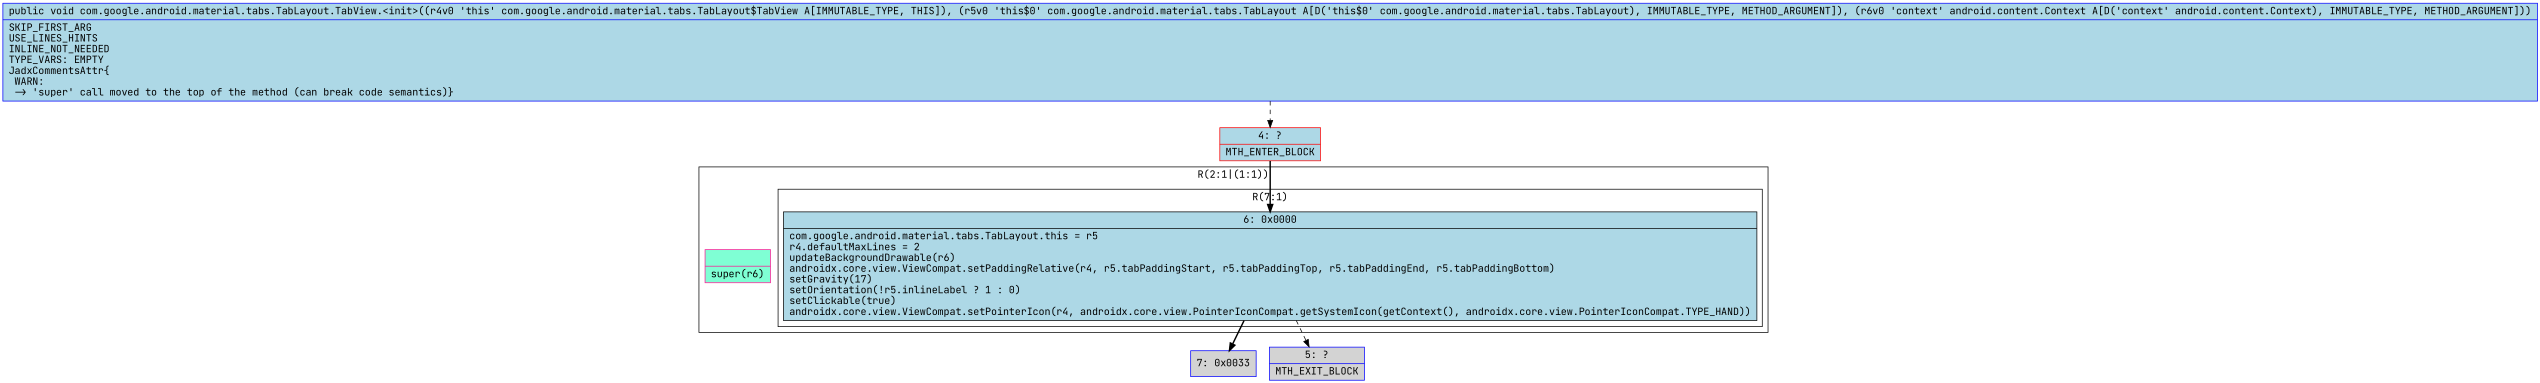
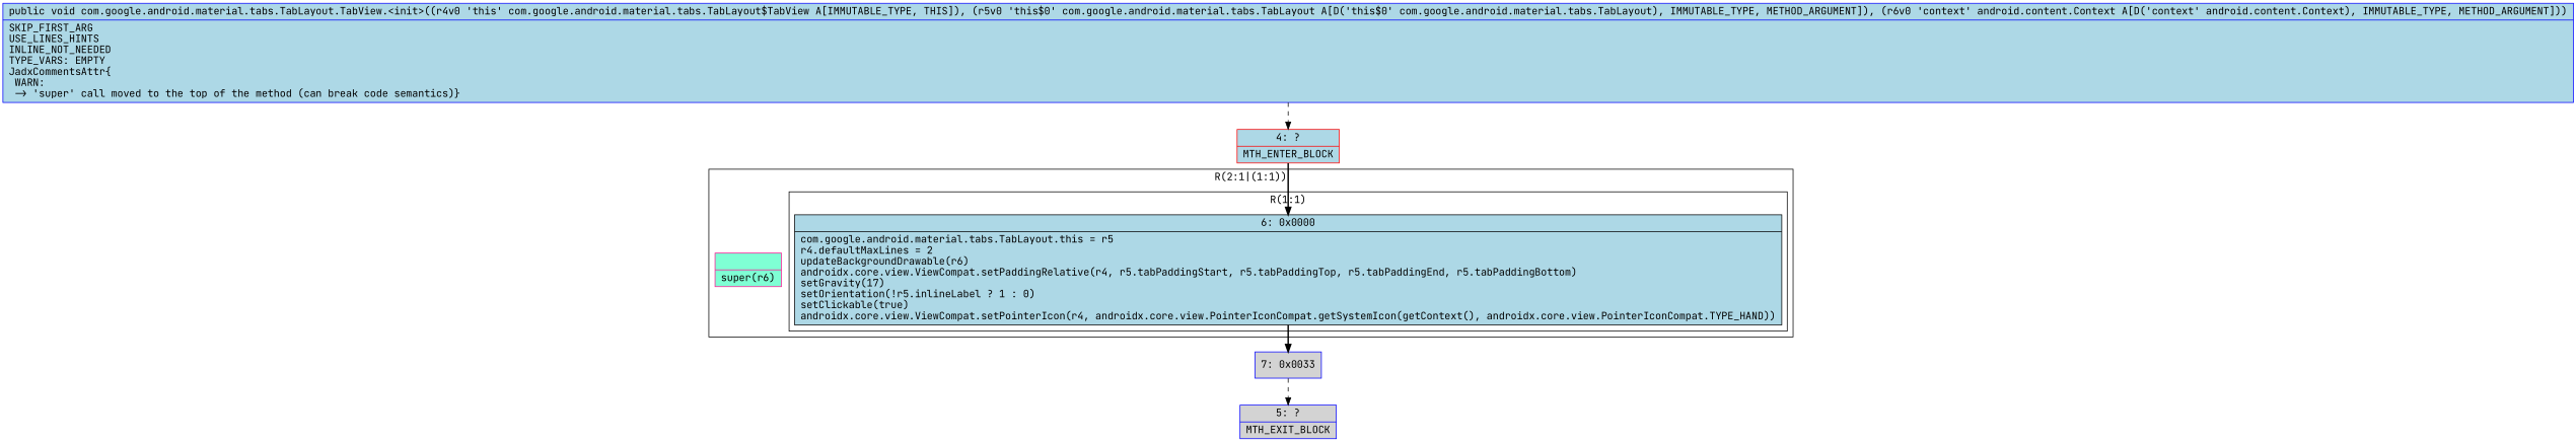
  digraph {
    fontname="JetBrains Mono"
    node [color=blue fillcolor=lightblue fontname="JetBrains Mono" shape=record style=filled]
    edge [fontname="JetBrains Mono" style=bold]
    n1 [color=black label="{6\:\ 0x0000|com.google.android.material.tabs.TabLayout.this = r5\lr4.defaultMaxLines = 2\lupdateBackgroundDrawable(r6)\landroidx.core.view.ViewCompat.setPaddingRelative(r4, r5.tabPaddingStart, r5.tabPaddingTop, r5.tabPaddingEnd, r5.tabPaddingBottom)\lsetGravity(17)\lsetOrientation(!r5.inlineLabel ? 1 : 0)\lsetClickable(true)\landroidx.core.view.ViewCompat.setPointerIcon(r4, androidx.core.view.PointerIconCompat.getSystemIcon(getContext(), androidx.core.view.PointerIconCompat.TYPE_HAND))\l}"]
    n2 [color=deeppink fillcolor=aquamarine label="{|super(r6)\l}"]
    n3 [fillcolor=lightgrey label="{7\:\ 0x0033}"]
    n4 [fillcolor=lightgrey label="{5\:\ ?|MTH_EXIT_BLOCK\l}"]
    n5 [color=red label="{4\:\ ?|MTH_ENTER_BLOCK\l}"]
    n6 [label="{public void com.google.android.material.tabs.TabLayout.TabView.\<init\>((r4v0 'this' com.google.android.material.tabs.TabLayout$TabView A[IMMUTABLE_TYPE, THIS]), (r5v0 'this$0' com.google.android.material.tabs.TabLayout A[D('this$0' com.google.android.material.tabs.TabLayout), IMMUTABLE_TYPE, METHOD_ARGUMENT]), (r6v0 'context' android.content.Context A[D('context' android.content.Context), IMMUTABLE_TYPE, METHOD_ARGUMENT]))  | SKIP_FIRST_ARG\lUSE_LINES_HINTS\lINLINE_NOT_NEEDED\lTYPE_VARS: EMPTY\lJadxCommentsAttr\{\l WARN: \l \-\> 'super' call moved to the top of the method (can break code semantics)\}\l}"]
    subgraph cluster_1 {
      label="R(2:1|(1:1))"
      n2
      subgraph cluster_2 {
-       label="R(7:1)"
+       label="R(1:1)"
        n1
      }
    }
    n1 -> n3
-   n1 -> n4 [style=dashed]
+   n3 -> n4 [style=dashed]
    n5 -> n1
    n6 -> n5 [style=dashed]
  }
